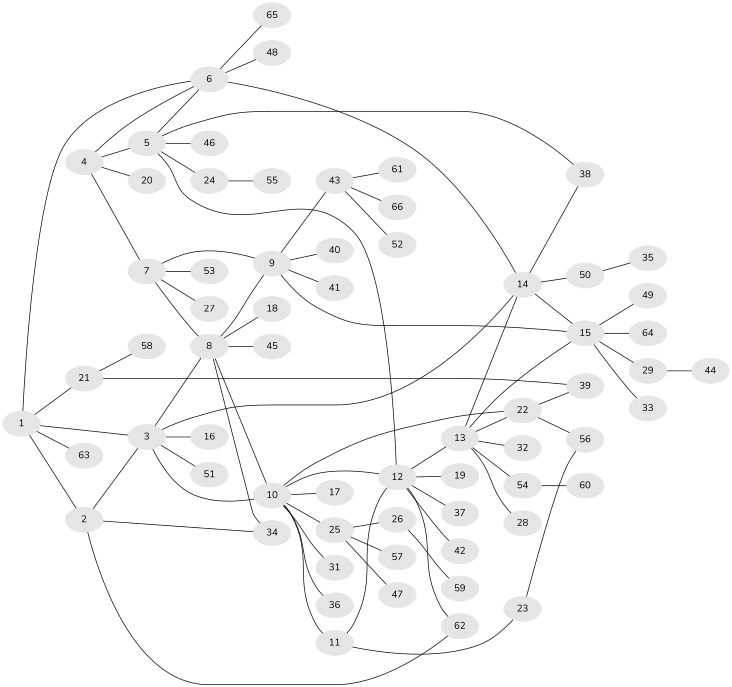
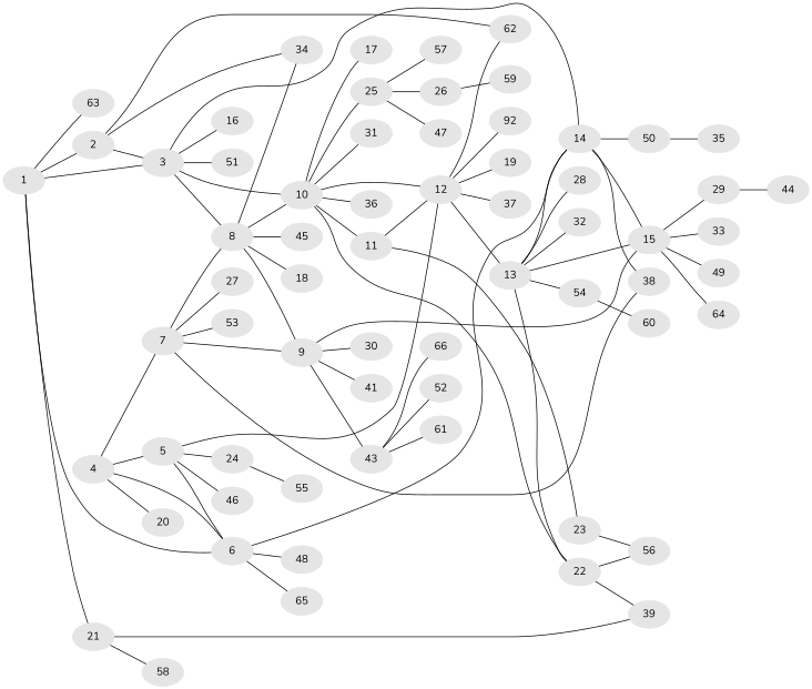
  graph {
    fontname=Nunito
    rankdir=LR
    node [color=gray90 fontname=Nunito style=filled]
    edge [fontname=Nunito]
    1
    2
    3
    6
    21
    63
    34
    62
    8
    10
    14
    16
    51
    48
    65
    39
    58
    25
    26
    47
    57
    9
    18
    45
    12
    11
    17
    22
    31
    36
    38
    15
    50
    4
    5
    7
    20
    24
    46
    27
    53
    13
    19
    37
-   42
+   42 [label=92]
    55
-   40
+   40 [label=30]
    41
    43
    29
    33
    49
    64
    52
    61
    66
    23
    56
    28
    32
    54
    60
    35
    44
    59
    1 -- 2
    1 -- 3
    1 -- 6
    1 -- 21
    1 -- 63
    2 -- 3
    2 -- 34
    2 -- 62
    3 -- 8
    3 -- 10
    3 -- 14
    3 -- 16
    3 -- 51
    6 -- 14
    6 -- 48
    6 -- 65
    21 -- 39
    21 -- 58
    8 -- 34
    8 -- 10
    8 -- 9
    8 -- 18
    8 -- 45
    10 -- 25
    10 -- 12
    10 -- 11
    10 -- 17
    10 -- 22
    10 -- 31
    10 -- 36
    14 -- 38
    14 -- 15
    14 -- 50
    25 -- 26
    25 -- 47
    25 -- 57
    26 -- 59
    9 -- 15
    9 -- 40
    9 -- 41
    9 -- 43
    12 -- 62
    12 -- 13
    12 -- 19
    12 -- 37
    12 -- 42
    11 -- 12
    11 -- 23
    22 -- 39
    22 -- 56
    15 -- 29
    15 -- 33
    15 -- 49
    15 -- 64
    50 -- 35
    4 -- 6
    4 -- 5
    4 -- 7
    4 -- 20
    5 -- 6
    5 -- 12
    5 -- 24
    5 -- 46
    7 -- 8
    7 -- 9
-   5 -- 38
+   7 -- 38
    7 -- 27
    7 -- 53
    24 -- 55
    13 -- 14
    13 -- 22
    13 -- 15
    13 -- 28
    13 -- 32
    13 -- 54
    43 -- 52
    43 -- 61
    43 -- 66
    29 -- 44
    23 -- 56
    54 -- 60
  }
